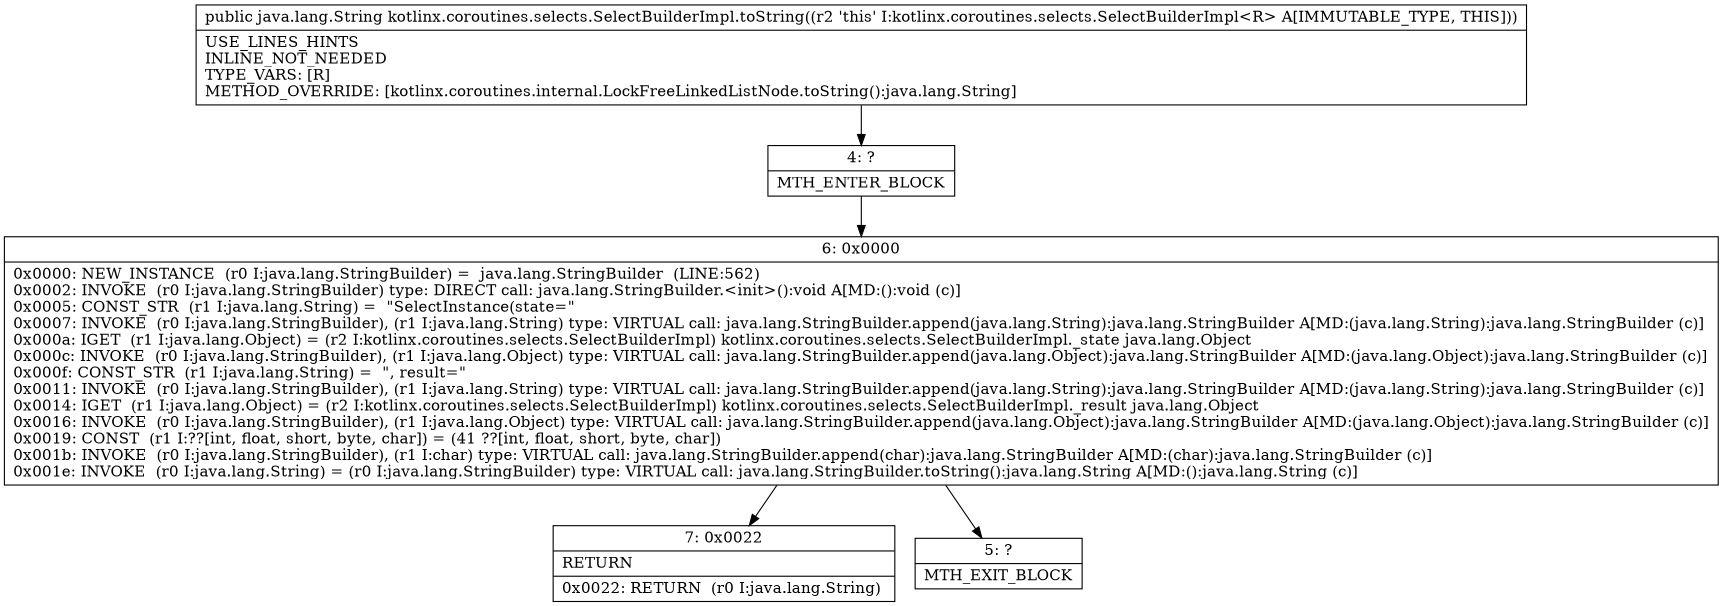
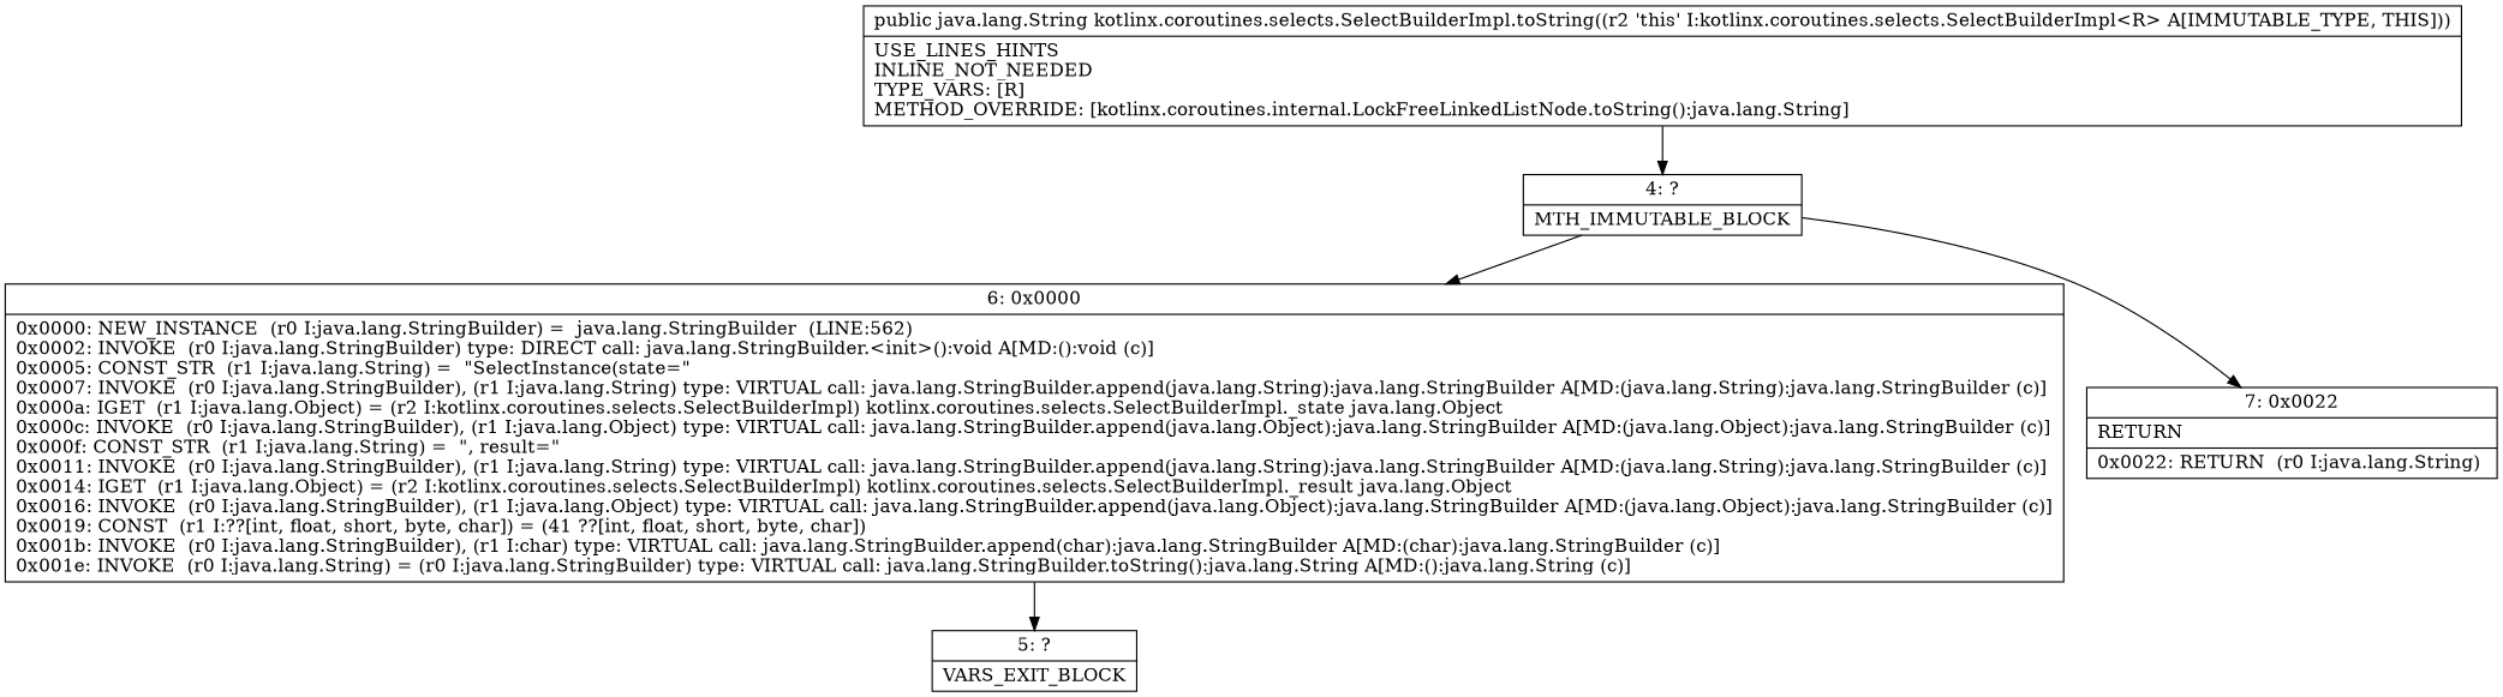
  digraph {
    node [shape=record]
-   n1 [label="{4\:\ ?|MTH_ENTER_BLOCK\l}"]
+   n1 [label="{4\:\ ?|MTH_IMMUTABLE_BLOCK\l}"]
    n2 [label="{6\:\ 0x0000|0x0000: NEW_INSTANCE  (r0 I:java.lang.StringBuilder) =  java.lang.StringBuilder  (LINE:562)\l0x0002: INVOKE  (r0 I:java.lang.StringBuilder) type: DIRECT call: java.lang.StringBuilder.\<init\>():void A[MD:():void (c)]\l0x0005: CONST_STR  (r1 I:java.lang.String) =  \"SelectInstance(state=\" \l0x0007: INVOKE  (r0 I:java.lang.StringBuilder), (r1 I:java.lang.String) type: VIRTUAL call: java.lang.StringBuilder.append(java.lang.String):java.lang.StringBuilder A[MD:(java.lang.String):java.lang.StringBuilder (c)]\l0x000a: IGET  (r1 I:java.lang.Object) = (r2 I:kotlinx.coroutines.selects.SelectBuilderImpl) kotlinx.coroutines.selects.SelectBuilderImpl._state java.lang.Object \l0x000c: INVOKE  (r0 I:java.lang.StringBuilder), (r1 I:java.lang.Object) type: VIRTUAL call: java.lang.StringBuilder.append(java.lang.Object):java.lang.StringBuilder A[MD:(java.lang.Object):java.lang.StringBuilder (c)]\l0x000f: CONST_STR  (r1 I:java.lang.String) =  \", result=\" \l0x0011: INVOKE  (r0 I:java.lang.StringBuilder), (r1 I:java.lang.String) type: VIRTUAL call: java.lang.StringBuilder.append(java.lang.String):java.lang.StringBuilder A[MD:(java.lang.String):java.lang.StringBuilder (c)]\l0x0014: IGET  (r1 I:java.lang.Object) = (r2 I:kotlinx.coroutines.selects.SelectBuilderImpl) kotlinx.coroutines.selects.SelectBuilderImpl._result java.lang.Object \l0x0016: INVOKE  (r0 I:java.lang.StringBuilder), (r1 I:java.lang.Object) type: VIRTUAL call: java.lang.StringBuilder.append(java.lang.Object):java.lang.StringBuilder A[MD:(java.lang.Object):java.lang.StringBuilder (c)]\l0x0019: CONST  (r1 I:??[int, float, short, byte, char]) = (41 ??[int, float, short, byte, char]) \l0x001b: INVOKE  (r0 I:java.lang.StringBuilder), (r1 I:char) type: VIRTUAL call: java.lang.StringBuilder.append(char):java.lang.StringBuilder A[MD:(char):java.lang.StringBuilder (c)]\l0x001e: INVOKE  (r0 I:java.lang.String) = (r0 I:java.lang.StringBuilder) type: VIRTUAL call: java.lang.StringBuilder.toString():java.lang.String A[MD:():java.lang.String (c)]\l}"]
    n3 [label="{7\:\ 0x0022|RETURN\l|0x0022: RETURN  (r0 I:java.lang.String) \l}"]
-   n4 [label="{5\:\ ?|MTH_EXIT_BLOCK\l}"]
+   n4 [label="{5\:\ ?|VARS_EXIT_BLOCK\l}"]
    n5 [label="{public java.lang.String kotlinx.coroutines.selects.SelectBuilderImpl.toString((r2 'this' I:kotlinx.coroutines.selects.SelectBuilderImpl\<R\> A[IMMUTABLE_TYPE, THIS]))  | USE_LINES_HINTS\lINLINE_NOT_NEEDED\lTYPE_VARS: [R]\lMETHOD_OVERRIDE: [kotlinx.coroutines.internal.LockFreeLinkedListNode.toString():java.lang.String]\l}"]
    n1 -> n2
-   n2 -> n3
+   n1 -> n3
    n2 -> n4
    n5 -> n1
  }
